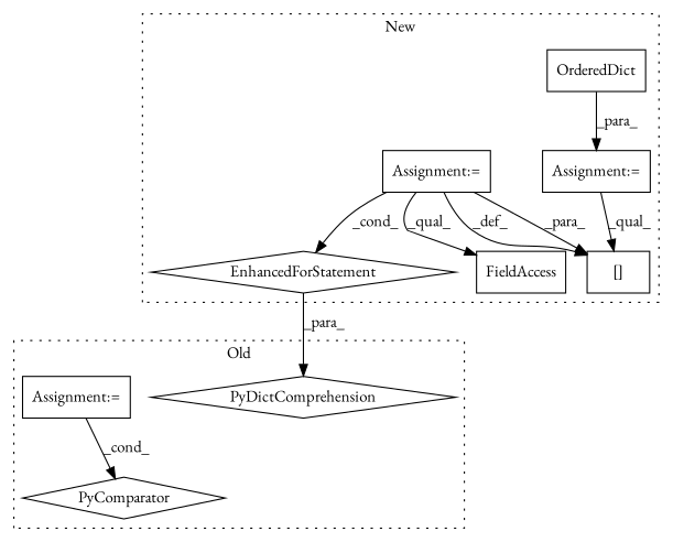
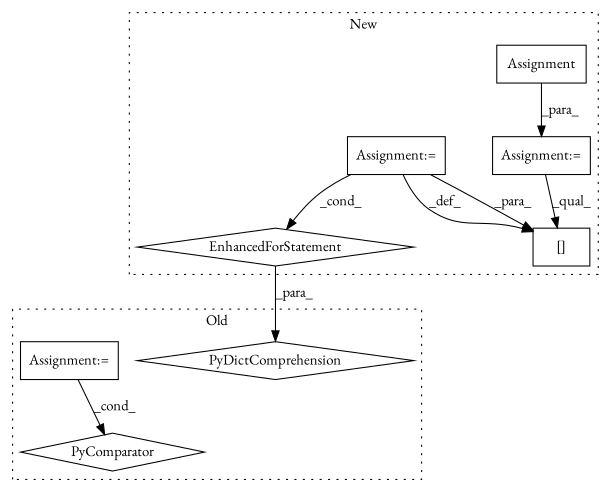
  digraph {
    fontname="EB Garamond"
    node [a=7 fontname="EB Garamond" l=55 s=1058 shape=box]
    edge [fontname="EB Garamond"]
    n1 [a=110 l=243 label=PyDictComprehension s=878 shape=diamond]
    n2 [label="Assignment:="]
    n3 [a=113 label=PyComparator shape=diamond]
-   n4 [a=32 l=13 label=OrderedDict s=987]
+   n4 [a=32 l=13 label=Assignment s=987]
    n5 [l=1 label="Assignment:=" s=986]
    n6 [a=2 l="12,1" label="[]" s="1126,1142"]
    n7 [l="63,2" label="Assignment:=" s="1006,1116"]
    n8 [a=70 l="63,2" label=EnhancedForStatement s="1006,1116" shape=diamond]
-   n9 [a=22 l=9 label=FieldAccess s=1228]
    subgraph cluster_1 {
      label=Old
      style=dotted
      n1
      n2
      n3
    }
    subgraph cluster_2 {
      label=New
      style=dotted
      n4
      n5
      n6
      n7
      n8
-     n9
    }
    n2 -> n3 [label=_cond_]
    n4 -> n5 [label=_para_]
    n5 -> n6 [label=_qual_]
    n7 -> n6 [label=_para_]
    n7 -> n6 [label=_def_]
    n7 -> n8 [label=_cond_]
-   n7 -> n9 [label=_qual_]
    n8 -> n1 [label=_para_]
  }
